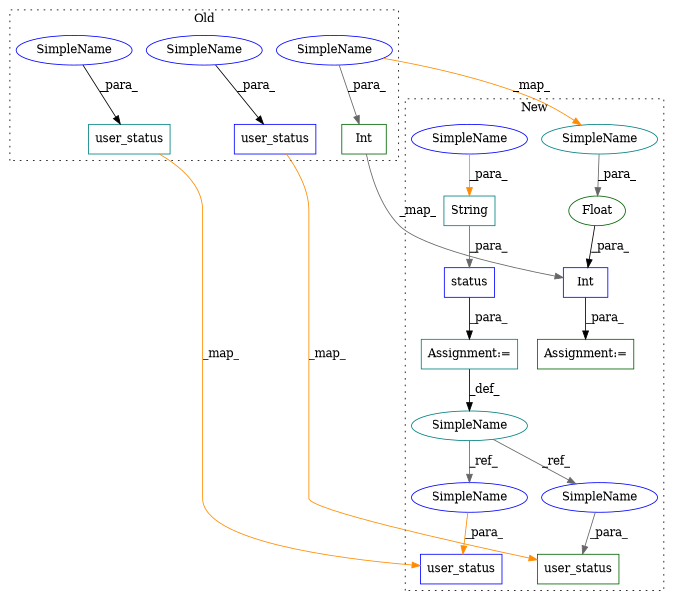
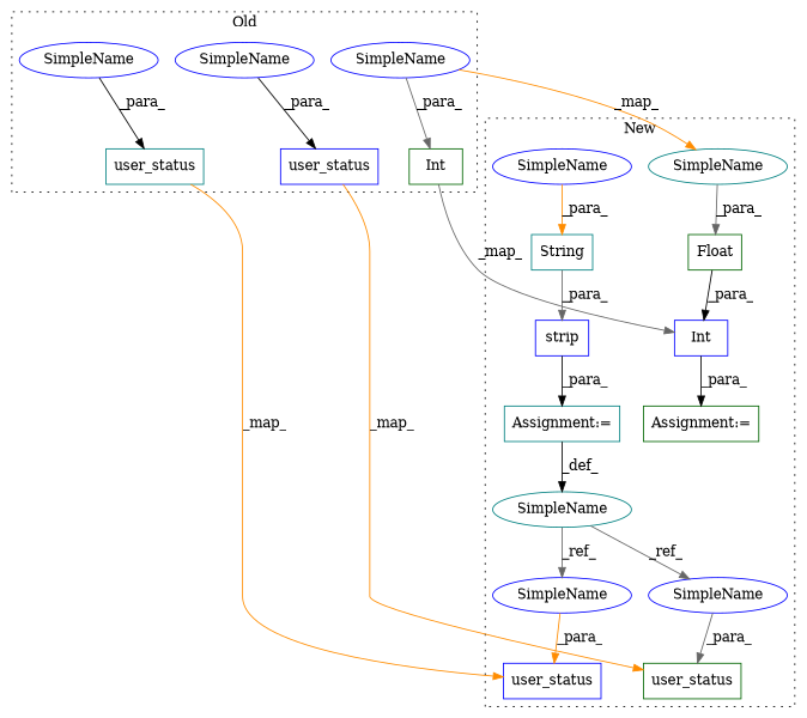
  digraph {
    node [a=32 color=blue l=7 shape=box]
    edge [color=gray40]
    n1 [l="12,1" label=user_status s="32589,32608"]
    n2 [color=teal l="12,1" label=user_status s="32859,32878"]
    n3 [color=darkgreen l="4,1" label=Int s="32752,32763"]
    n4 [a=42 label=SimpleName s=32871 shape=ellipse]
    n5 [a=42 label=SimpleName s=32756 shape=ellipse]
    n6 [a=42 label=SimpleName s=32601 shape=ellipse]
    n7 [color=darkgreen l="12,1" label=user_status s="33948,33971"]
-   n8 [label=status s=33593]
+   n8 [label=strip s=33593]
    n9 [l="12,1" label=user_status s="33672,33695"]
-   n10 [color=darkgreen l="6,1" label=Float s="33624,33637" shape=ellipse]
+   n10 [color=darkgreen l="6,1" label=Float s="33624,33637"]
    n11 [l="4,1" label=Int s="33620,33638"]
    n12 [a=42 color=teal l=11 label=SimpleName s=33565 shape=ellipse]
    n13 [color=teal l="7,1" label=String s="33577,33591"]
    n14 [a=7 color=darkgreen l=1 label="Assignment:=" s=33619]
    n15 [a=7 color=teal l=1 label="Assignment:=" s=33576]
    n16 [a=42 color=teal label=SimpleName s=33630 shape=ellipse]
    n17 [a=42 label=SimpleName s=33584 shape=ellipse]
    n18 [a=42 l=11 label=SimpleName s=33960 shape=ellipse]
    n19 [a=42 l=11 label=SimpleName s=33684 shape=ellipse]
    subgraph cluster_1 {
      label=Old
      style=dotted
      n1
      n2
      n3
      n4
      n5
      n6
    }
    subgraph cluster_2 {
      label=New
      style=dotted
      n7
      n8
      n9
      n10
      n11
      n12
      n13
      n14
      n15
      n16
      n17
      n18
      n19
    }
    n1 -> n7 [color=darkorange label=_map_]
    n2 -> n9 [color=darkorange label=_map_]
    n3 -> n11 [label=_map_]
    n4 -> n2 [color=black label=_para_]
    n5 -> n3 [label=_para_]
    n5 -> n16 [color=darkorange label=_map_]
    n6 -> n1 [color=black label=_para_]
    n8 -> n15 [color=black label=_para_]
    n10 -> n11 [color=black label=_para_]
    n11 -> n14 [color=black label=_para_]
    n12 -> n18 [label=_ref_]
    n12 -> n19 [label=_ref_]
    n13 -> n8 [label=_para_]
    n15 -> n12 [color=black label=_def_]
    n16 -> n10 [label=_para_]
    n17 -> n13 [color=darkorange label=_para_]
    n18 -> n7 [label=_para_]
    n19 -> n9 [color=darkorange label=_para_]
  }
